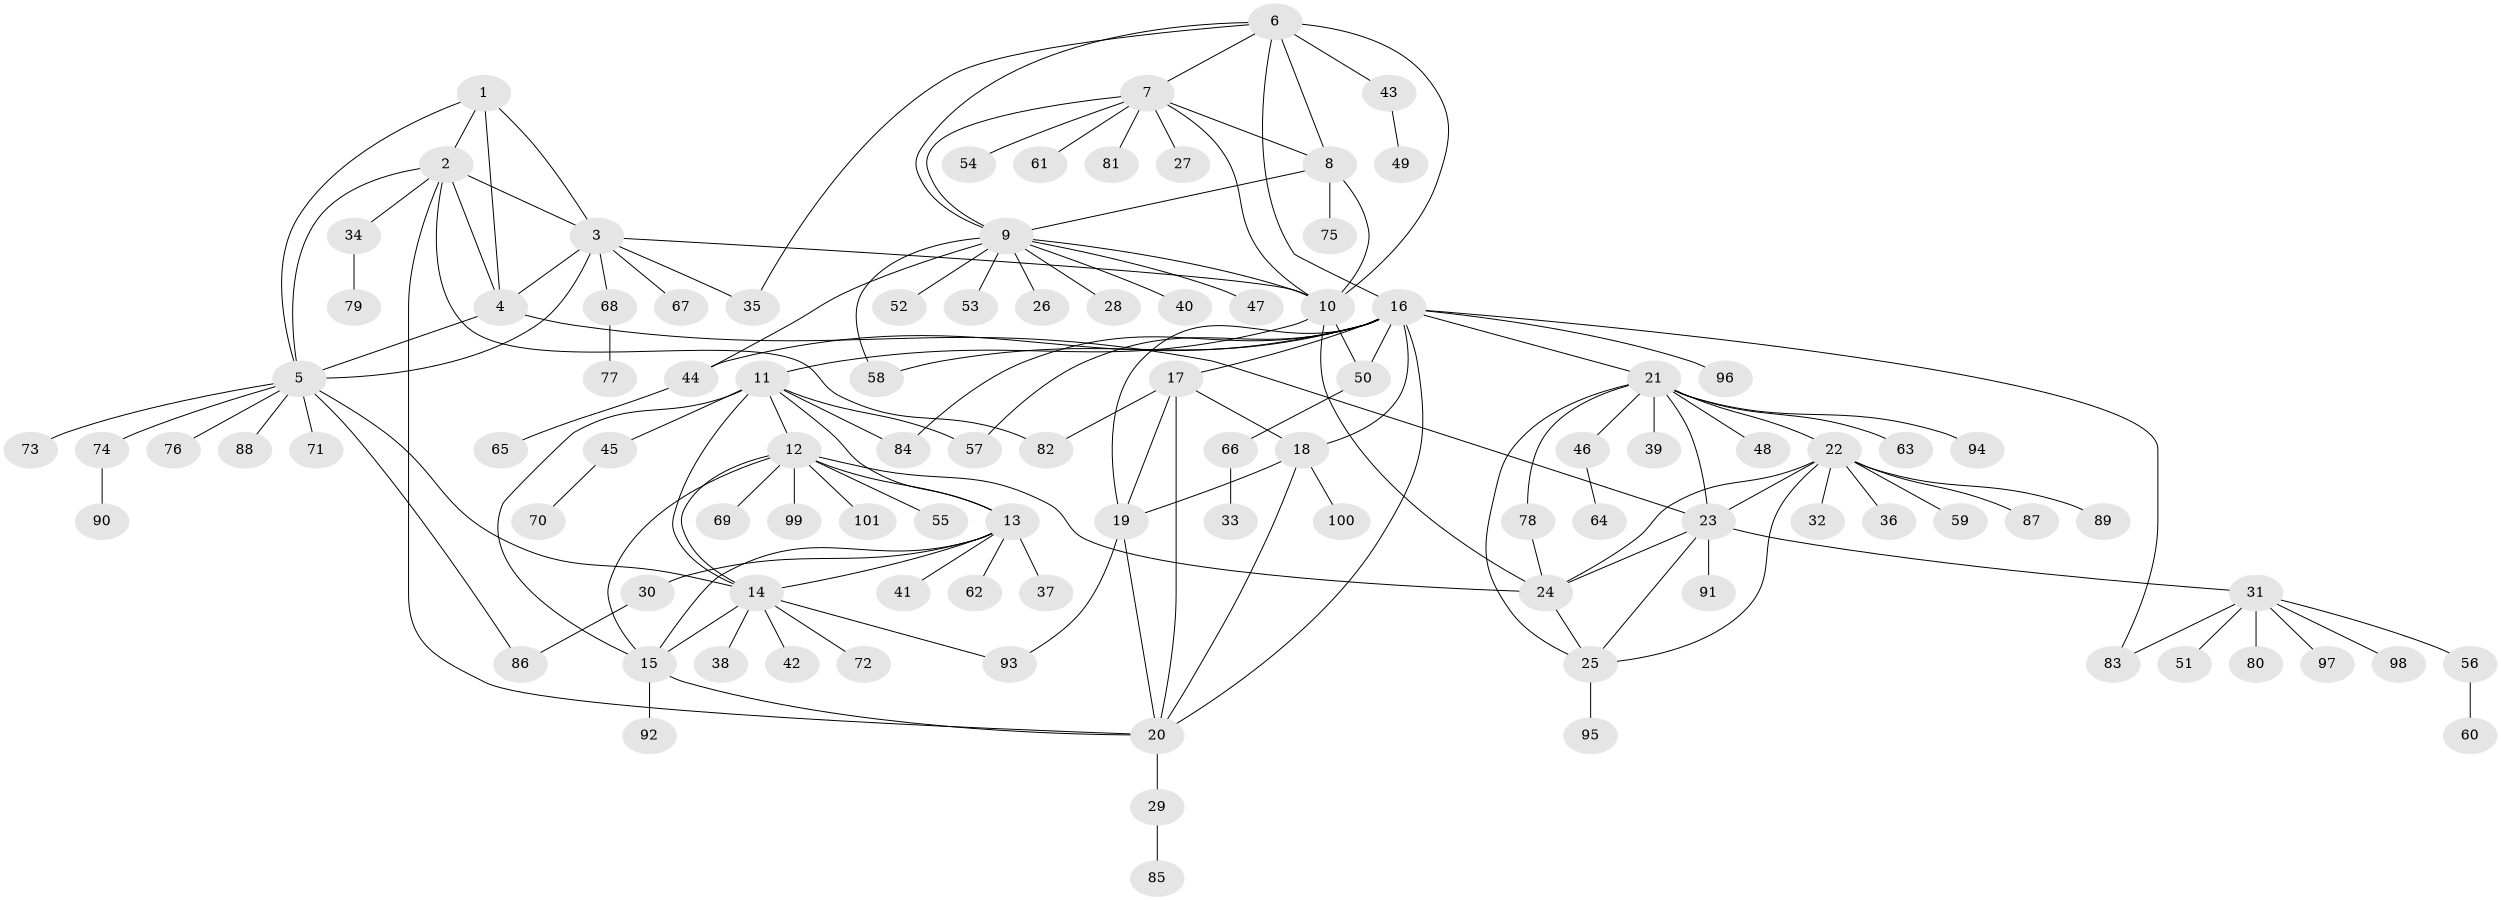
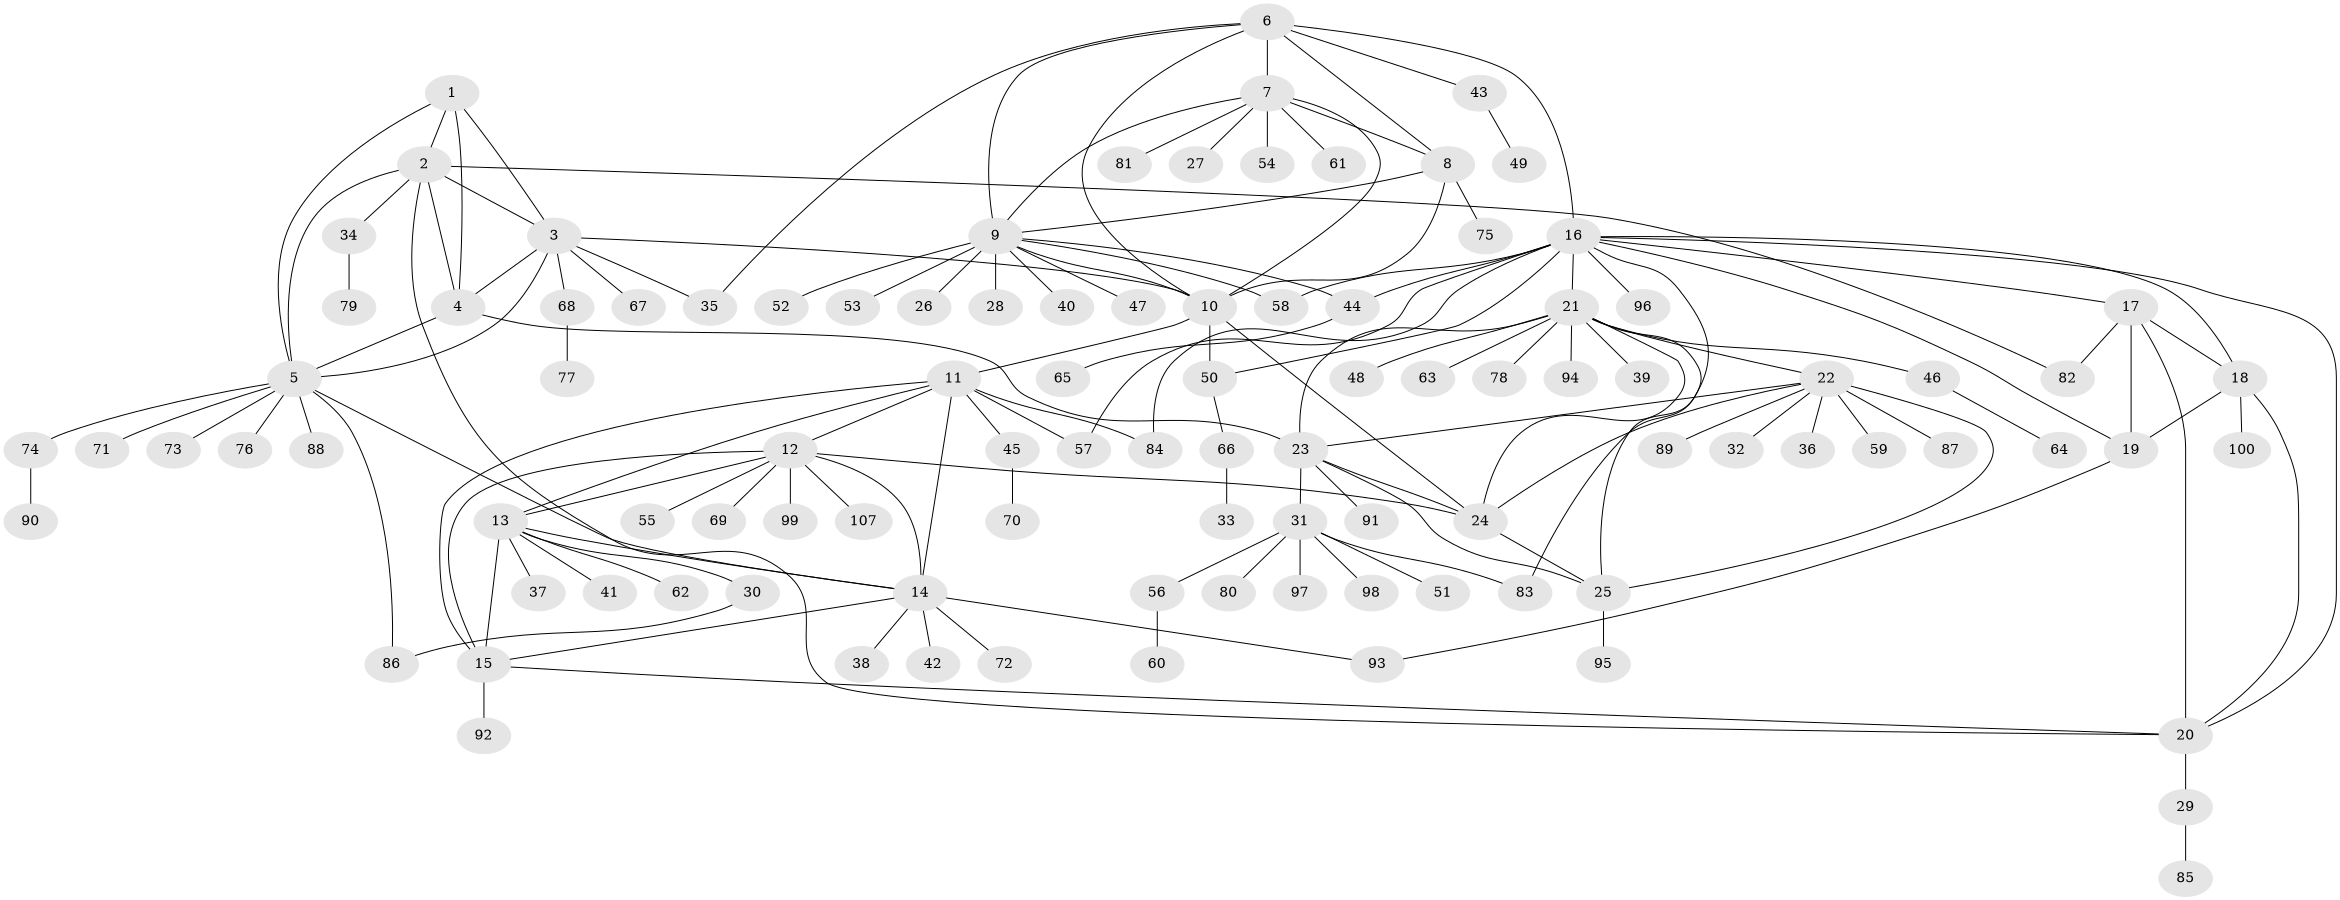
  graph {
    node [color=gray90 style=filled]
    1
    2
    3
    4
    5
    20
    34
    82
    10
    35
    67
    68
    23
    14
    71
    73
    74
    76
    86
    88
    29
    79
    11
    24
    50
    77
    25
    31
    91
    15
    38
    42
    72
    93
    90
    6
    7
    8
    9
    16
    43
    27
    54
    61
    81
    75
    26
    28
    40
    44
    47
    52
    53
    58
    57
    84
    17
    18
    19
    21
    83
    96
    49
    65
    12
    13
    45
    66
    55
    69
    99
-   101
+   101 [label=107]
    30
    37
    41
    62
    92
    70
    100
    22
    39
    46
    48
    63
    78
    94
    85
    32
    36
    59
    87
    89
    95
    64
    51
    56
    80
    97
    98
    60
    33
    1 -- 2
    1 -- 3
    1 -- 4
    1 -- 5
    2 -- 3
    2 -- 4
    2 -- 5
    2 -- 20
    2 -- 34
    2 -- 82
    3 -- 4
    3 -- 5
    3 -- 10
    3 -- 35
    3 -- 67
    3 -- 68
    4 -- 5
    4 -- 23
    5 -- 14
    5 -- 71
    5 -- 73
    5 -- 74
    5 -- 76
    5 -- 86
    5 -- 88
    20 -- 29
    34 -- 79
    10 -- 11
    10 -- 24
    10 -- 50
    68 -- 77
    23 -- 24
    23 -- 25
    23 -- 31
    23 -- 91
    14 -- 15
    14 -- 38
    14 -- 42
    14 -- 72
    14 -- 93
    74 -- 90
    29 -- 85
    11 -- 14
    11 -- 15
    11 -- 57
    11 -- 84
    11 -- 12
    11 -- 13
    11 -- 45
    24 -- 25
    50 -- 66
    25 -- 95
    31 -- 83
    31 -- 51
    31 -- 56
    31 -- 80
    31 -- 97
    31 -- 98
    15 -- 20
    15 -- 92
    6 -- 10
    6 -- 35
    6 -- 7
    6 -- 8
    6 -- 9
    6 -- 16
    6 -- 43
    7 -- 10
    7 -- 8
    7 -- 9
    7 -- 27
    7 -- 54
    7 -- 61
    7 -- 81
    8 -- 10
    8 -- 9
    8 -- 75
    9 -- 10
    9 -- 26
    9 -- 28
    9 -- 40
    9 -- 44
    9 -- 47
    9 -- 52
    9 -- 53
    9 -- 58
    16 -- 20
    16 -- 50
    16 -- 44
    16 -- 58
    16 -- 57
    16 -- 84
    16 -- 17
    16 -- 18
    16 -- 19
    16 -- 21
    16 -- 83
    16 -- 96
    43 -- 49
    44 -- 65
    17 -- 20
    17 -- 82
    17 -- 18
    17 -- 19
    18 -- 20
    18 -- 19
    18 -- 100
-   19 -- 20
    19 -- 93
    21 -- 23
-   78 -- 24
+   21 -- 24
    21 -- 25
    21 -- 22
    21 -- 39
    21 -- 46
    21 -- 48
    21 -- 63
    21 -- 78
    21 -- 94
    12 -- 14
    12 -- 24
    12 -- 15
    12 -- 13
    12 -- 55
    12 -- 69
    12 -- 99
    12 -- 101
    13 -- 14
    13 -- 15
    13 -- 30
    13 -- 37
    13 -- 41
    13 -- 62
    45 -- 70
    66 -- 33
    30 -- 86
    22 -- 23
    22 -- 24
    22 -- 25
    22 -- 32
    22 -- 36
    22 -- 59
    22 -- 87
    22 -- 89
    46 -- 64
    56 -- 60
  }
